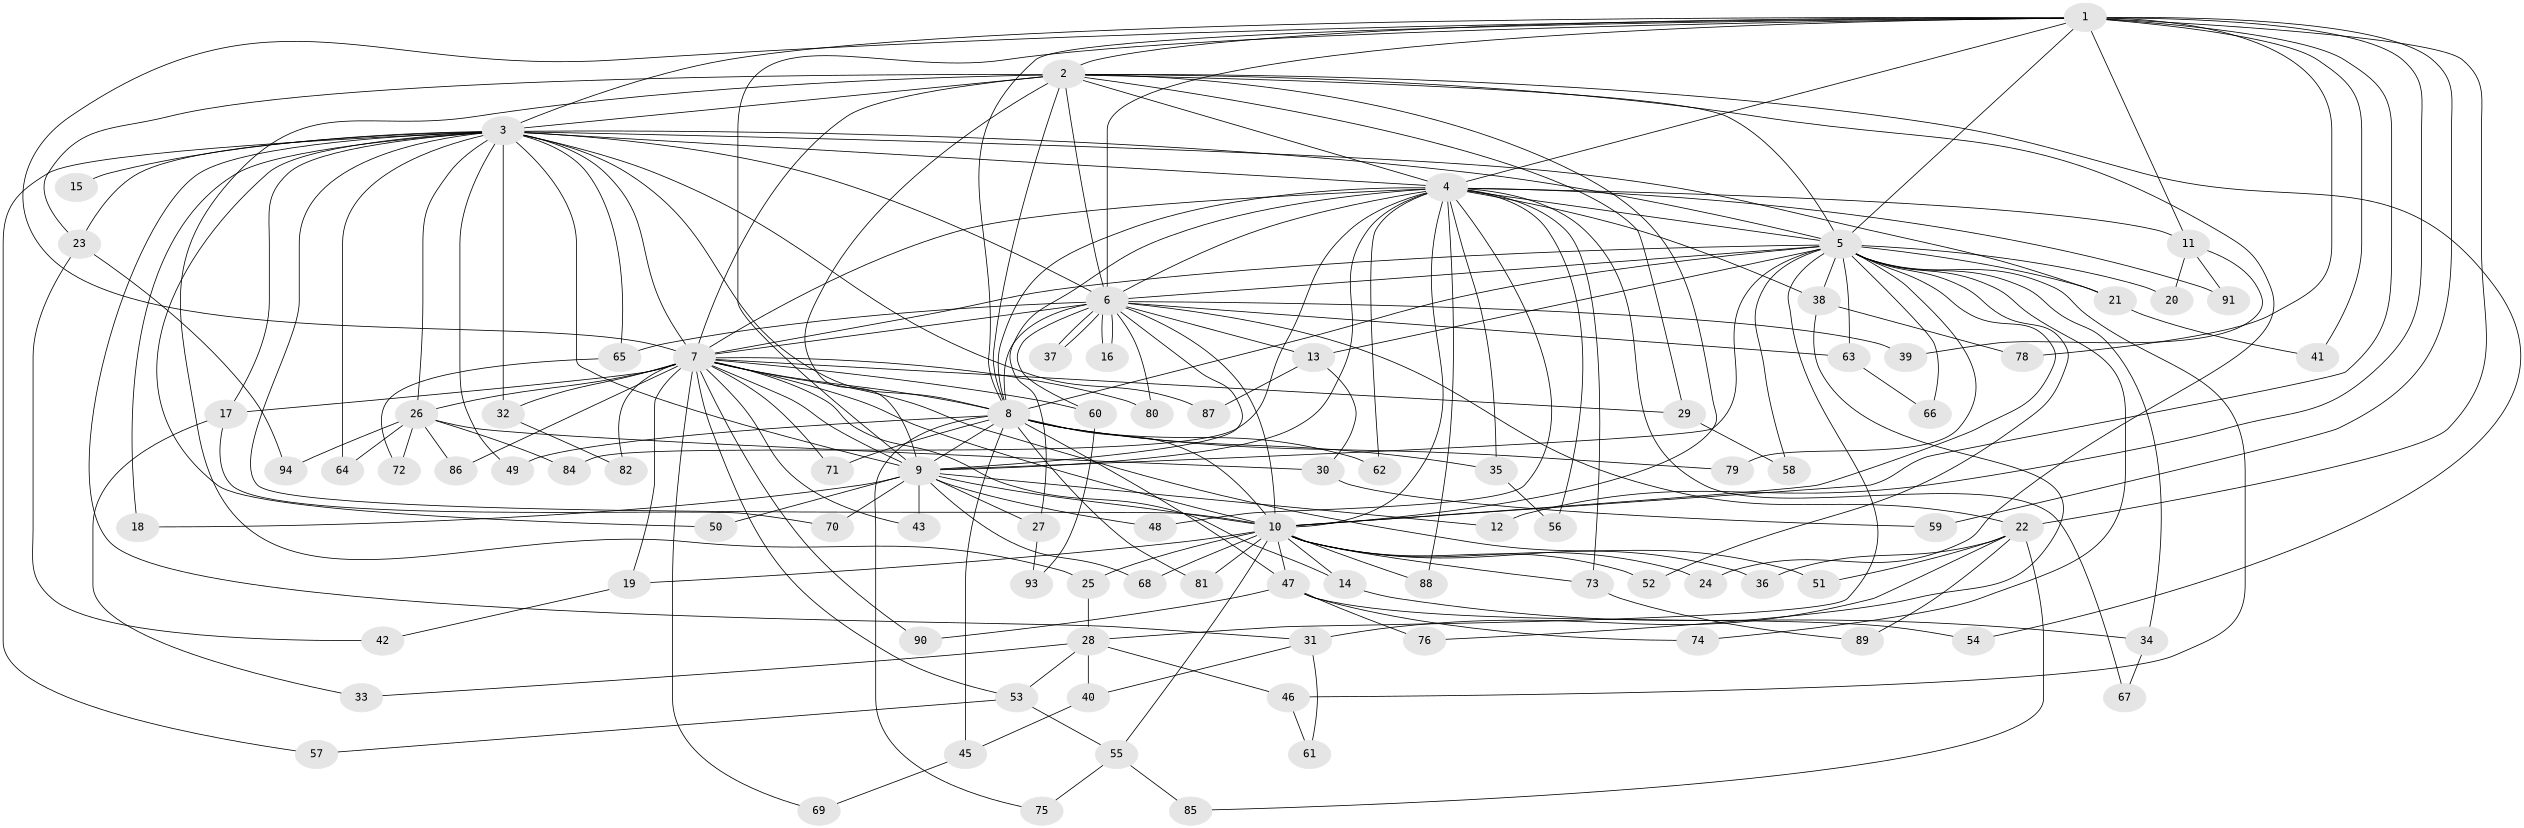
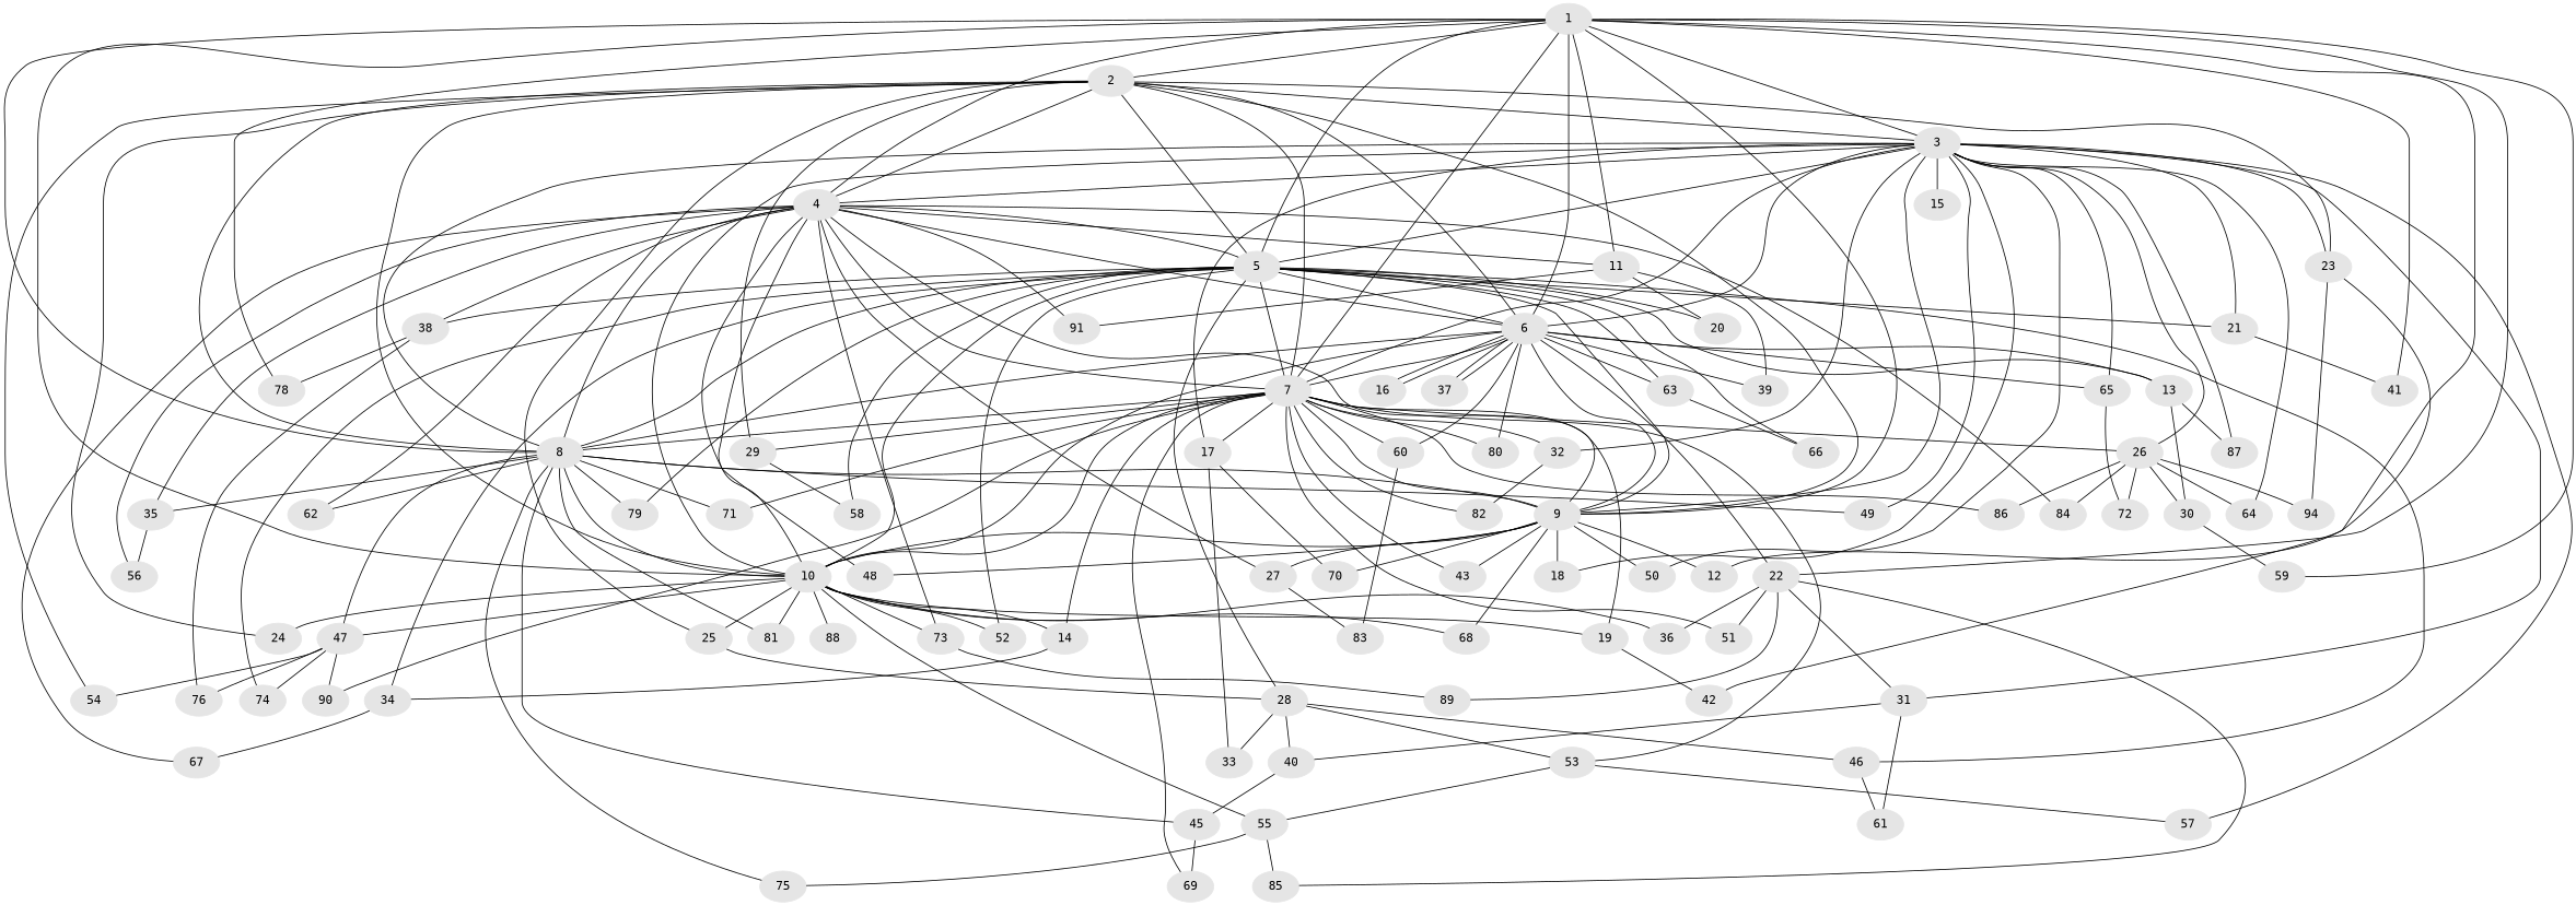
  graph {
    fontname="DejaVu Sans Mono"
    node [color=gray90 fontname="DejaVu Sans Mono" style=filled]
    edge [fontname="DejaVu Sans Mono"]
    1
    2
    3
    4
    5
    6
    7
    8
    9
    10
    11
    12
    22
    41
    59
    78
    23
    24
    25
    29
    54
    15
    17
    18
    21
    26
    31
    32
    49
    50
    57
    64
    65
    87
    27
    35
    38
    48
    56
    62
    67
    73
    84
    88
    91
    13
    20
    28
    34
    46
    52
    58
    63
    66
    74
    79
    16
    37
    39
    60
    80
    14
    19
    43
    51
    53
    69
    71
    82
    86
    90
    45
    47
    75
    81
    68
    70
    36
    55
    85
    89
    42
    n83 [label=94]
    33
    30
    72
    40
    61
-   83 [label=93]
+   83
    76
    1 -- 2
    1 -- 3
    1 -- 4
    1 -- 5
    1 -- 6
    1 -- 7
    1 -- 8
    1 -- 9
    1 -- 10
    1 -- 11
    1 -- 12
    1 -- 22
    1 -- 41
    1 -- 59
    1 -- 78
    2 -- 3
    2 -- 4
    2 -- 5
    2 -- 6
    2 -- 7
    2 -- 8
    2 -- 9
    2 -- 10
    2 -- 23
    2 -- 24
    2 -- 25
    2 -- 29
    2 -- 54
    3 -- 4
    3 -- 5
    3 -- 6
    3 -- 7
    3 -- 8
    3 -- 9
    3 -- 10
    3 -- 23
    3 -- 15
    3 -- 17
    3 -- 18
    3 -- 21
    3 -- 26
    3 -- 31
    3 -- 32
    3 -- 49
    3 -- 50
    3 -- 57
    3 -- 64
    3 -- 65
    3 -- 87
    4 -- 5
    4 -- 6
    4 -- 7
    4 -- 8
    4 -- 9
    4 -- 10
    4 -- 11
    4 -- 27
    4 -- 35
    4 -- 38
    4 -- 48
    4 -- 56
    4 -- 62
    4 -- 67
    4 -- 73
    4 -- 84
-   4 -- 88
    4 -- 91
    5 -- 6
    5 -- 7
    5 -- 8
    5 -- 9
    5 -- 10
    5 -- 21
    5 -- 38
    5 -- 13
    5 -- 20
    5 -- 28
    5 -- 34
    5 -- 46
    5 -- 52
    5 -- 58
    5 -- 63
    5 -- 66
    5 -- 74
    5 -- 79
    6 -- 7
    6 -- 8
    6 -- 9
    6 -- 10
    6 -- 22
    6 -- 65
    6 -- 13
    6 -- 63
    6 -- 16
    6 -- 16
    6 -- 37
    6 -- 37
    6 -- 39
    6 -- 60
    6 -- 80
    7 -- 8
    7 -- 9
    7 -- 10
    7 -- 29
    7 -- 17
    7 -- 26
    7 -- 32
    7 -- 60
    7 -- 80
    7 -- 14
    7 -- 19
    7 -- 43
    7 -- 51
    7 -- 53
    7 -- 69
    7 -- 71
    7 -- 82
    7 -- 86
    7 -- 90
    8 -- 9
    8 -- 10
    8 -- 49
    8 -- 35
    8 -- 62
    8 -- 79
    8 -- 71
    8 -- 45
    8 -- 47
    8 -- 75
    8 -- 81
    9 -- 10
    9 -- 12
    9 -- 18
    9 -- 50
    9 -- 27
    9 -- 48
    9 -- 43
    9 -- 68
    9 -- 70
    10 -- 24
    10 -- 25
    10 -- 73
    10 -- 88
    10 -- 52
    10 -- 14
    10 -- 19
    10 -- 47
    10 -- 81
    10 -- 68
    10 -- 36
    10 -- 55
    11 -- 91
    11 -- 20
    11 -- 39
    22 -- 31
    22 -- 51
    22 -- 36
    22 -- 85
    22 -- 89
    23 -- 42
    23 -- n83
    25 -- 28
    29 -- 58
    17 -- 70
    17 -- 33
    21 -- 41
    26 -- 64
    26 -- 84
    26 -- 86
    26 -- n83
    26 -- 30
    26 -- 72
    31 -- 40
    31 -- 61
    32 -- 82
    65 -- 72
    27 -- 83
    35 -- 56
    38 -- 78
    38 -- 76
    73 -- 89
    13 -- 87
    13 -- 30
    28 -- 46
    28 -- 53
    28 -- 33
    28 -- 40
    34 -- 67
    46 -- 61
    63 -- 66
    60 -- 83
    14 -- 34
    19 -- 42
    53 -- 57
    53 -- 55
    45 -- 69
    47 -- 54
    47 -- 74
    47 -- 90
    47 -- 76
    55 -- 75
    55 -- 85
    30 -- 59
    40 -- 45
  }
